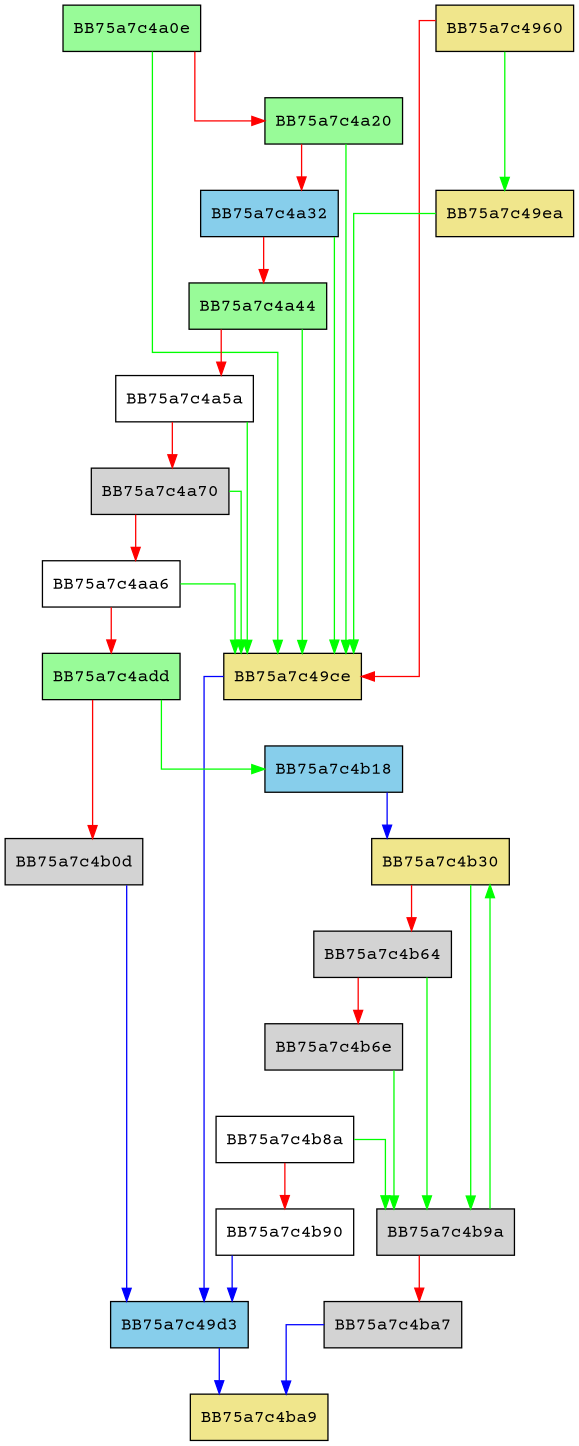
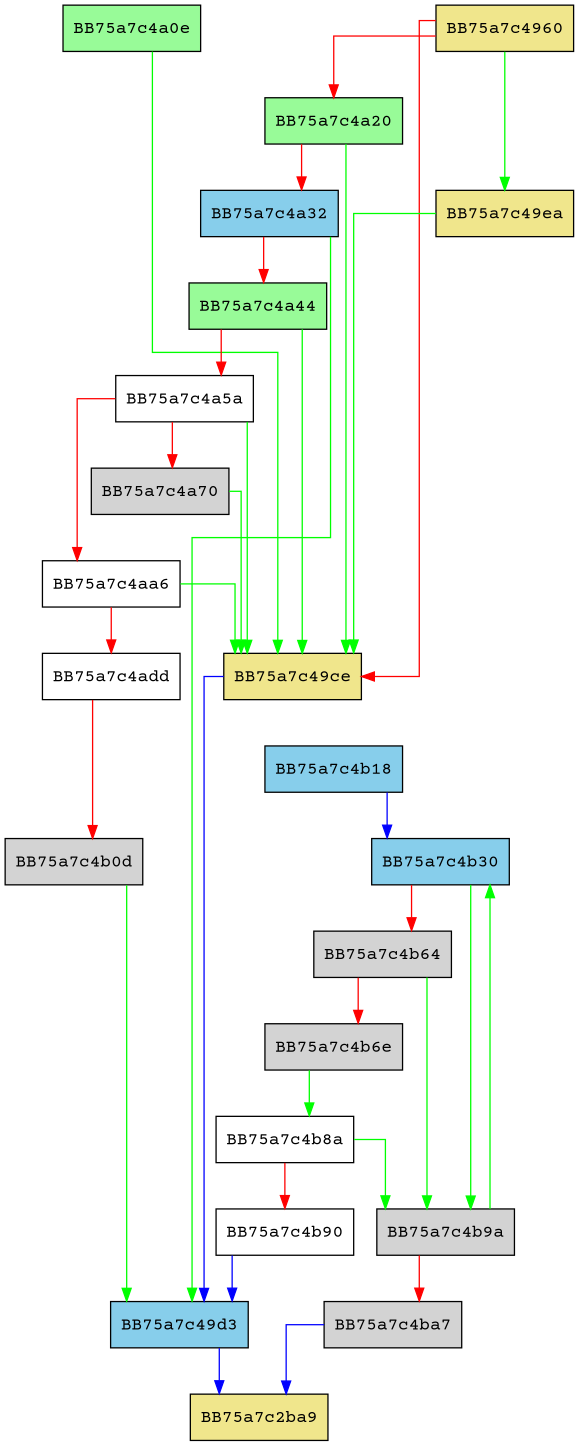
  digraph {
    fontname="Courier Prime"
    splines=ortho
    node [fillcolor=lightgrey fontname="Courier Prime" shape=box style=filled]
    edge [color=green fontname="Courier Prime"]
    BB75a7c4960 [fillcolor=khaki]
    BB75a7c49ea [fillcolor=khaki]
    BB75a7c49ce [fillcolor=khaki]
    BB75a7c49d3 [fillcolor=skyblue]
-   BB75a7c4ba9 [fillcolor=khaki]
+   BB75a7c4ba9 [fillcolor=khaki label=BB75a7c2ba9]
    BB75a7c4a0e [fillcolor=palegreen]
    BB75a7c4a20 [fillcolor=palegreen]
    BB75a7c4a32 [fillcolor=skyblue]
    BB75a7c4a44 [fillcolor=palegreen]
    BB75a7c4a5a [fillcolor=white]
    BB75a7c4a70
    BB75a7c4aa6 [fillcolor=white]
-   BB75a7c4add [fillcolor=palegreen]
+   BB75a7c4add [fillcolor=white]
    BB75a7c4b18 [fillcolor=skyblue]
    BB75a7c4b0d
-   BB75a7c4b30 [fillcolor=khaki]
+   BB75a7c4b30 [fillcolor=skyblue]
    BB75a7c4b9a
    BB75a7c4b64
    BB75a7c4ba7
    BB75a7c4b6e
    BB75a7c4b8a [fillcolor=white]
    BB75a7c4b90 [fillcolor=white]
    BB75a7c4960 -> BB75a7c49ea
    BB75a7c4960 -> BB75a7c49ce [color=red]
    BB75a7c49ea -> BB75a7c49ce
    BB75a7c49ce -> BB75a7c49d3 [color=blue]
    BB75a7c49d3 -> BB75a7c4ba9 [color=blue]
    BB75a7c4a0e -> BB75a7c49ce
-   BB75a7c4a0e -> BB75a7c4a20 [color=red]
+   BB75a7c4960 -> BB75a7c4a20 [color=red]
    BB75a7c4a20 -> BB75a7c49ce
    BB75a7c4a20 -> BB75a7c4a32 [color=red]
-   BB75a7c4a32 -> BB75a7c49ce
+   BB75a7c4a32 -> BB75a7c49d3
    BB75a7c4a32 -> BB75a7c4a44 [color=red]
    BB75a7c4a44 -> BB75a7c49ce
    BB75a7c4a44 -> BB75a7c4a5a [color=red]
    BB75a7c4a5a -> BB75a7c49ce
    BB75a7c4a5a -> BB75a7c4a70 [color=red]
    BB75a7c4a70 -> BB75a7c49ce
-   BB75a7c4a70 -> BB75a7c4aa6 [color=red]
+   BB75a7c4a5a -> BB75a7c4aa6 [color=red]
    BB75a7c4aa6 -> BB75a7c49ce
    BB75a7c4aa6 -> BB75a7c4add [color=red]
-   BB75a7c4add -> BB75a7c4b18
    BB75a7c4add -> BB75a7c4b0d [color=red]
    BB75a7c4b18 -> BB75a7c4b30 [color=blue]
-   BB75a7c4b0d -> BB75a7c49d3 [color=blue]
+   BB75a7c4b0d -> BB75a7c49d3
    BB75a7c4b30 -> BB75a7c4b9a
    BB75a7c4b30 -> BB75a7c4b64 [color=red]
    BB75a7c4b9a -> BB75a7c4b30
    BB75a7c4b9a -> BB75a7c4ba7 [color=red]
    BB75a7c4b64 -> BB75a7c4b9a
    BB75a7c4b64 -> BB75a7c4b6e [color=red]
    BB75a7c4ba7 -> BB75a7c4ba9 [color=blue]
-   BB75a7c4b6e -> BB75a7c4b9a
+   BB75a7c4b6e -> BB75a7c4b8a
    BB75a7c4b8a -> BB75a7c4b9a
    BB75a7c4b8a -> BB75a7c4b90 [color=red]
    BB75a7c4b90 -> BB75a7c49d3 [color=blue]
  }
